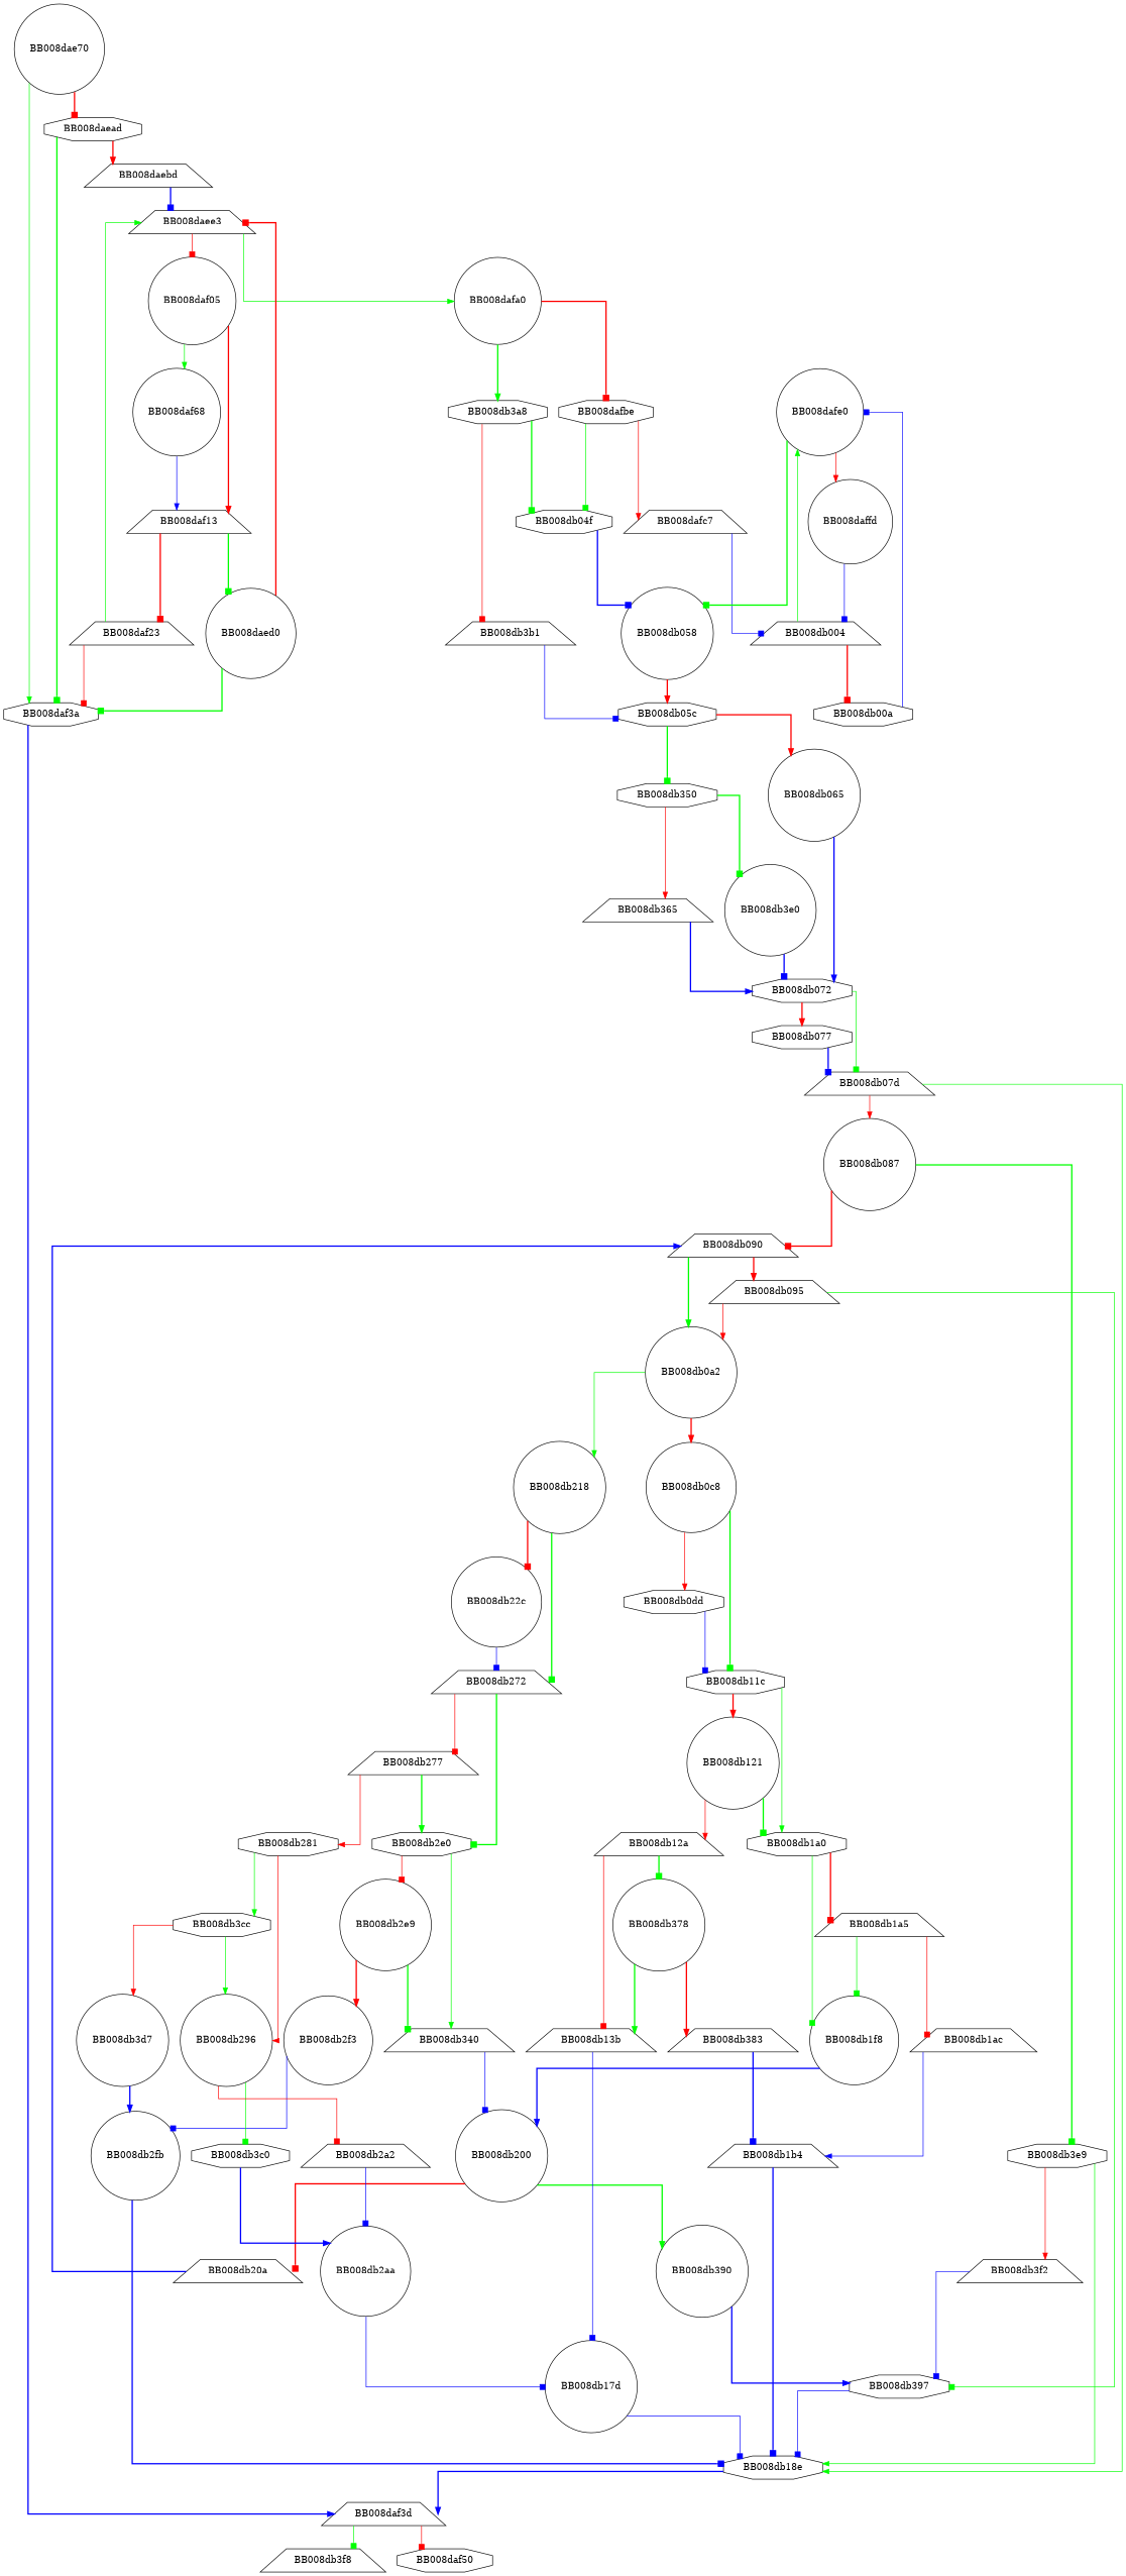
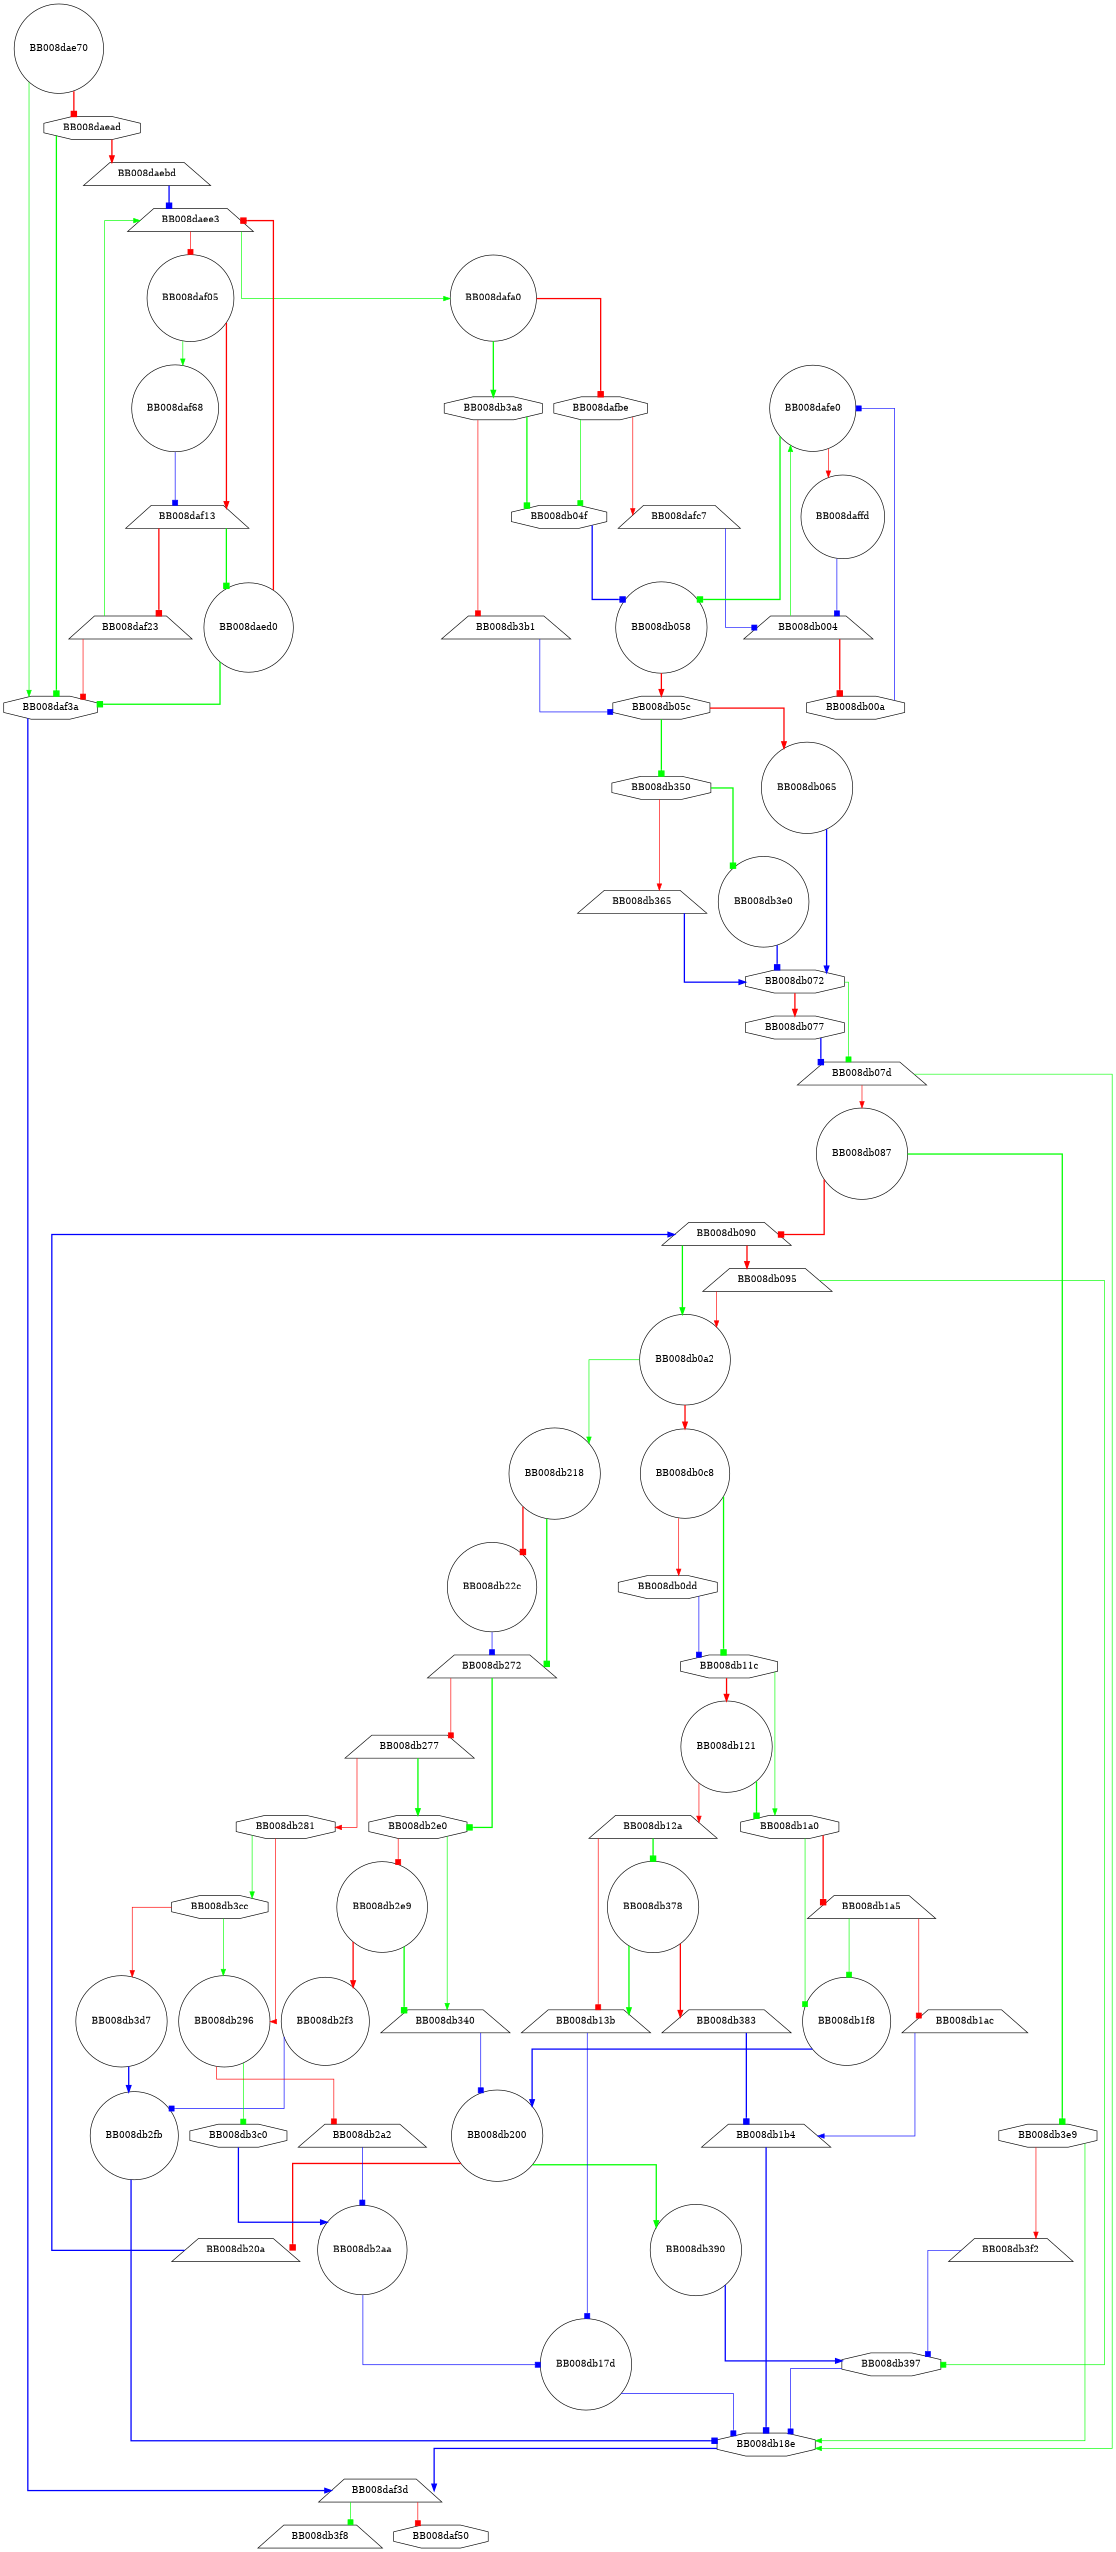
  digraph {
    splines=ortho
    node [shape=circle]
    edge [arrowhead=box color=red style=solid]
    BB008daf3a [shape=octagon]
    BB008dae70
    BB008daead [shape=octagon]
    BB008daf3d [shape=trapezium]
    BB008daebd [shape=trapezium]
    BB008db3f8 [shape=trapezium]
    BB008daf50 [shape=octagon]
    BB008daee3 [shape=trapezium]
    BB008dafa0
    BB008daf05
    BB008db3a8 [shape=octagon]
    BB008dafbe [shape=octagon]
    BB008daf68
    BB008daf13 [shape=trapezium]
    BB008daed0
    BB008db04f [shape=octagon]
    BB008db3b1 [shape=trapezium]
    BB008dafc7 [shape=trapezium]
    BB008daf23 [shape=trapezium]
    BB008db058
    BB008db05c [shape=octagon]
    BB008db004 [shape=trapezium]
    BB008dafe0
    BB008db00a [shape=octagon]
    BB008daffd
    BB008db350 [shape=octagon]
    BB008db065
    BB008db3e0
    BB008db365 [shape=trapezium]
    BB008db072 [shape=octagon]
    BB008db07d [shape=trapezium]
    BB008db077 [shape=octagon]
    BB008db18e [shape=octagon]
    BB008db087
    BB008db3e9 [shape=octagon]
    BB008db090 [shape=trapezium]
    BB008db3f2 [shape=trapezium]
    BB008db0a2
    BB008db095 [shape=trapezium]
    BB008db397 [shape=octagon]
    BB008db218
    BB008db0c8
    BB008db272 [shape=trapezium]
    BB008db22c
    BB008db11c [shape=octagon]
    BB008db0dd [shape=octagon]
    BB008db2e0 [shape=octagon]
    BB008db277 [shape=trapezium]
    BB008db1a0 [shape=octagon]
    BB008db121
    BB008db1f8
    BB008db1a5 [shape=trapezium]
    BB008db12a [shape=trapezium]
    BB008db200
    BB008db1ac [shape=trapezium]
    BB008db378
    BB008db13b [shape=trapezium]
    BB008db383 [shape=trapezium]
    BB008db17d
    BB008db1b4 [shape=trapezium]
    BB008db390
    BB008db20a [shape=trapezium]
    BB008db340 [shape=trapezium]
    BB008db2e9
    BB008db281 [shape=octagon]
    BB008db2f3
    BB008db3cc [shape=octagon]
    BB008db296
    BB008db3d7
    BB008db3c0 [shape=octagon]
    BB008db2a2 [shape=trapezium]
    BB008db2fb
    BB008db2aa
    BB008daf3a -> BB008daf3d [arrowhead=normal color=blue style=bold]
    BB008dae70 -> BB008daf3a [arrowhead=normal color=green]
    BB008dae70 -> BB008daead [style=bold]
    BB008daead -> BB008daf3a [color=green style=bold]
    BB008daead -> BB008daebd [arrowhead=normal style=bold]
    BB008daf3d -> BB008db3f8 [color=green]
    BB008daf3d -> BB008daf50
    BB008daebd -> BB008daee3 [color=blue style=bold]
    BB008daee3 -> BB008dafa0 [arrowhead=normal color=green]
    BB008daee3 -> BB008daf05
    BB008dafa0 -> BB008db3a8 [arrowhead=normal color=green style=bold]
    BB008dafa0 -> BB008dafbe [style=bold]
    BB008daf05 -> BB008daf68 [arrowhead=normal color=green]
    BB008daf05 -> BB008daf13 [arrowhead=normal style=bold]
    BB008db3a8 -> BB008db04f [color=green style=bold]
    BB008db3a8 -> BB008db3b1
    BB008dafbe -> BB008db04f [color=green]
    BB008dafbe -> BB008dafc7 [arrowhead=normal]
-   BB008daf68 -> BB008daf13 [arrowhead=normal color=blue]
+   BB008daf68 -> BB008daf13 [color=blue]
    BB008daf13 -> BB008daed0 [color=green style=bold]
    BB008daf13 -> BB008daf23 [style=bold]
    BB008daed0 -> BB008daf3a [color=green style=bold]
    BB008daed0 -> BB008daee3 [style=bold]
    BB008db04f -> BB008db058 [color=blue style=bold]
    BB008db3b1 -> BB008db05c [color=blue]
    BB008dafc7 -> BB008db004 [color=blue]
    BB008daf23 -> BB008daf3a
    BB008daf23 -> BB008daee3 [arrowhead=normal color=green]
    BB008db058 -> BB008db05c [arrowhead=normal style=bold]
    BB008db05c -> BB008db350 [color=green style=bold]
    BB008db05c -> BB008db065 [arrowhead=normal style=bold]
    BB008db004 -> BB008dafe0 [arrowhead=normal color=green]
    BB008db004 -> BB008db00a [style=bold]
    BB008dafe0 -> BB008db058 [color=green style=bold]
    BB008dafe0 -> BB008daffd [arrowhead=normal]
    BB008db00a -> BB008dafe0 [color=blue]
    BB008daffd -> BB008db004 [color=blue]
    BB008db350 -> BB008db3e0 [color=green style=bold]
    BB008db350 -> BB008db365 [arrowhead=normal]
    BB008db065 -> BB008db072 [arrowhead=normal color=blue style=bold]
    BB008db3e0 -> BB008db072 [color=blue style=bold]
    BB008db365 -> BB008db072 [arrowhead=normal color=blue style=bold]
    BB008db072 -> BB008db07d [color=green]
    BB008db072 -> BB008db077 [arrowhead=normal style=bold]
    BB008db07d -> BB008db18e [arrowhead=normal color=green]
    BB008db07d -> BB008db087 [arrowhead=normal]
    BB008db077 -> BB008db07d [color=blue style=bold]
    BB008db18e -> BB008daf3d [arrowhead=normal color=blue style=bold]
    BB008db087 -> BB008db3e9 [color=green style=bold]
    BB008db087 -> BB008db090 [style=bold]
    BB008db3e9 -> BB008db18e [arrowhead=normal color=green]
    BB008db3e9 -> BB008db3f2 [arrowhead=normal]
    BB008db090 -> BB008db0a2 [arrowhead=normal color=green style=bold]
    BB008db090 -> BB008db095 [arrowhead=normal style=bold]
    BB008db3f2 -> BB008db397 [color=blue]
    BB008db0a2 -> BB008db218 [arrowhead=normal color=green]
    BB008db0a2 -> BB008db0c8 [arrowhead=normal style=bold]
    BB008db095 -> BB008db0a2 [arrowhead=normal]
    BB008db095 -> BB008db397 [color=green]
    BB008db397 -> BB008db18e [color=blue]
    BB008db218 -> BB008db272 [color=green style=bold]
    BB008db218 -> BB008db22c [style=bold]
    BB008db0c8 -> BB008db11c [color=green style=bold]
    BB008db0c8 -> BB008db0dd [arrowhead=normal]
    BB008db272 -> BB008db2e0 [color=green style=bold]
    BB008db272 -> BB008db277
    BB008db22c -> BB008db272 [color=blue]
    BB008db11c -> BB008db1a0 [arrowhead=normal color=green]
    BB008db11c -> BB008db121 [arrowhead=normal style=bold]
    BB008db0dd -> BB008db11c [color=blue]
    BB008db2e0 -> BB008db340 [arrowhead=normal color=green]
    BB008db2e0 -> BB008db2e9
    BB008db277 -> BB008db2e0 [arrowhead=normal color=green style=bold]
    BB008db277 -> BB008db281 [arrowhead=normal]
    BB008db1a0 -> BB008db1f8 [color=green]
    BB008db1a0 -> BB008db1a5 [style=bold]
    BB008db121 -> BB008db1a0 [color=green style=bold]
    BB008db121 -> BB008db12a [arrowhead=normal]
    BB008db1f8 -> BB008db200 [arrowhead=normal color=blue style=bold]
    BB008db1a5 -> BB008db1f8 [color=green]
    BB008db1a5 -> BB008db1ac
    BB008db12a -> BB008db378 [color=green style=bold]
    BB008db12a -> BB008db13b
    BB008db200 -> BB008db390 [arrowhead=normal color=green style=bold]
    BB008db200 -> BB008db20a [style=bold]
    BB008db1ac -> BB008db1b4 [arrowhead=normal color=blue]
    BB008db378 -> BB008db13b [arrowhead=normal color=green style=bold]
    BB008db378 -> BB008db383 [arrowhead=normal style=bold]
    BB008db13b -> BB008db17d [color=blue]
    BB008db383 -> BB008db1b4 [color=blue style=bold]
    BB008db17d -> BB008db18e [color=blue]
    BB008db1b4 -> BB008db18e [color=blue style=bold]
    BB008db390 -> BB008db397 [arrowhead=normal color=blue style=bold]
    BB008db20a -> BB008db090 [arrowhead=normal color=blue style=bold]
    BB008db340 -> BB008db200 [color=blue]
    BB008db2e9 -> BB008db340 [color=green style=bold]
    BB008db2e9 -> BB008db2f3 [arrowhead=normal style=bold]
    BB008db281 -> BB008db3cc [arrowhead=normal color=green]
    BB008db281 -> BB008db296 [arrowhead=normal]
    BB008db2f3 -> BB008db2fb [color=blue]
    BB008db3cc -> BB008db296 [arrowhead=normal color=green]
    BB008db3cc -> BB008db3d7 [arrowhead=normal]
    BB008db296 -> BB008db3c0 [color=green]
    BB008db296 -> BB008db2a2
    BB008db3d7 -> BB008db2fb [arrowhead=normal color=blue style=bold]
    BB008db3c0 -> BB008db2aa [arrowhead=normal color=blue style=bold]
    BB008db2a2 -> BB008db2aa [color=blue]
    BB008db2fb -> BB008db18e [color=blue style=bold]
    BB008db2aa -> BB008db17d [color=blue]
  }
